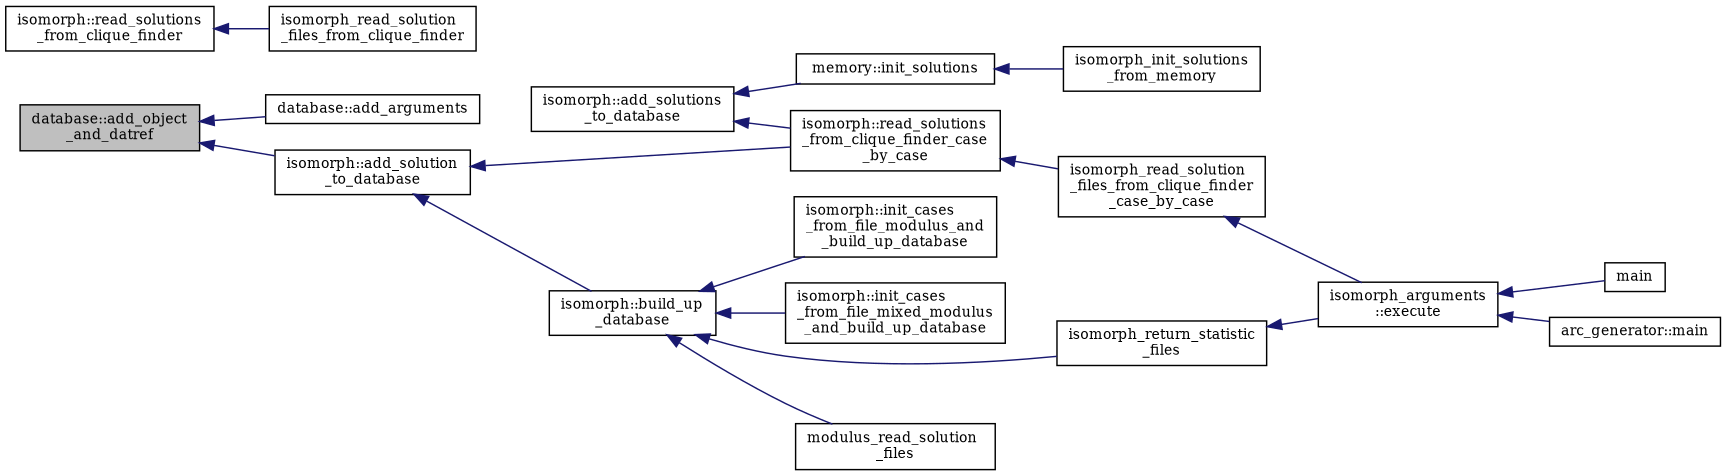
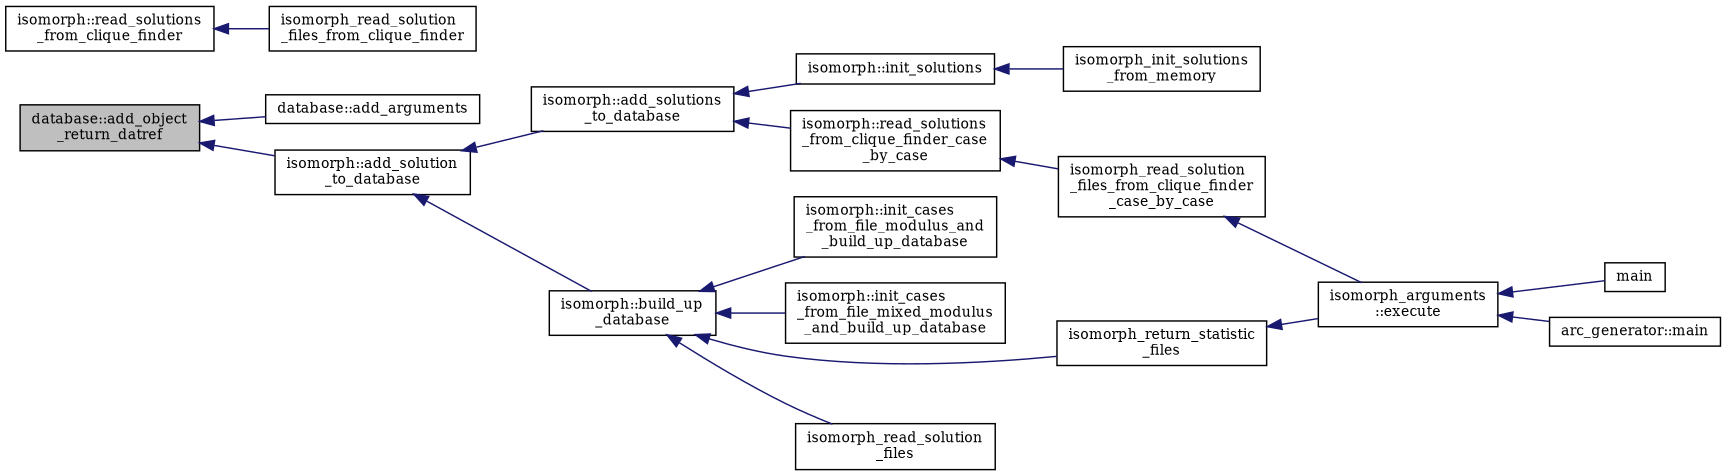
  digraph {
    fontname="DejaVu Serif"
    rankdir=LR
    node [color=black fillcolor=white fontname="DejaVu Serif" fontsize=10 shape=record style=filled]
    edge [color=midnightblue dir=back fontname="DejaVu Serif" fontsize=10 labelfontname=Helvetica labelfontsize=10 style=solid]
-   n1 [fillcolor=grey75 fontcolor=black height=0.2 label="database::add_object\l_and_datref" width=0.4]
+   n1 [fillcolor=grey75 fontcolor=black height=0.2 label="database::add_object\l_return_datref" width=0.4]
    n2 [height=0.2 label="database::add_arguments" width=0.4]
    n3 [height=0.2 label="isomorph::add_solution\l_to_database" width=0.4]
    n4 [height=0.2 label="isomorph::add_solutions\l_to_database" width=0.4]
    n5 [height=0.2 label="isomorph::build_up\l_database" width=0.4]
-   n6 [height=0.2 label="memory::init_solutions" width=0.4]
+   n6 [height=0.2 label="isomorph::init_solutions" width=0.4]
    n7 [height=0.2 label="isomorph::read_solutions\l_from_clique_finder_case\l_by_case" width=0.4]
    n8 [height=0.2 label="isomorph::init_cases\l_from_file_modulus_and\l_build_up_database" width=0.4]
    n9 [height=0.2 label="isomorph::init_cases\l_from_file_mixed_modulus\l_and_build_up_database" width=0.4]
    n10 [height=0.2 label="isomorph_return_statistic\l_files" width=0.4]
-   n11 [height=0.2 label="modulus_read_solution\l_files" width=0.4]
+   n11 [height=0.2 label="isomorph_read_solution\l_files" width=0.4]
    n12 [height=0.2 label="isomorph_init_solutions\l_from_memory" width=0.4]
    n13 [height=0.2 label="isomorph_read_solution\l_files_from_clique_finder\l_case_by_case" width=0.4]
    n14 [height=0.2 label="isomorph::read_solutions\l_from_clique_finder" width=0.4]
    n15 [height=0.2 label="isomorph_read_solution\l_files_from_clique_finder" width=0.4]
    n16 [height=0.2 label="isomorph_arguments\l::execute" width=0.4]
    n17 [height=0.2 label=main width=0.4]
    n18 [height=0.2 label="arc_generator::main" width=0.4]
    n1 -> n2
    n1 -> n3
-   n3 -> n7
+   n3 -> n4
    n3 -> n5
    n4 -> n6
    n4 -> n7
    n5 -> n8
    n5 -> n9
    n5 -> n10
    n5 -> n11
    n6 -> n12
    n7 -> n13
    n10 -> n16
    n13 -> n16
    n14 -> n15
    n16 -> n17
    n16 -> n18
  }
